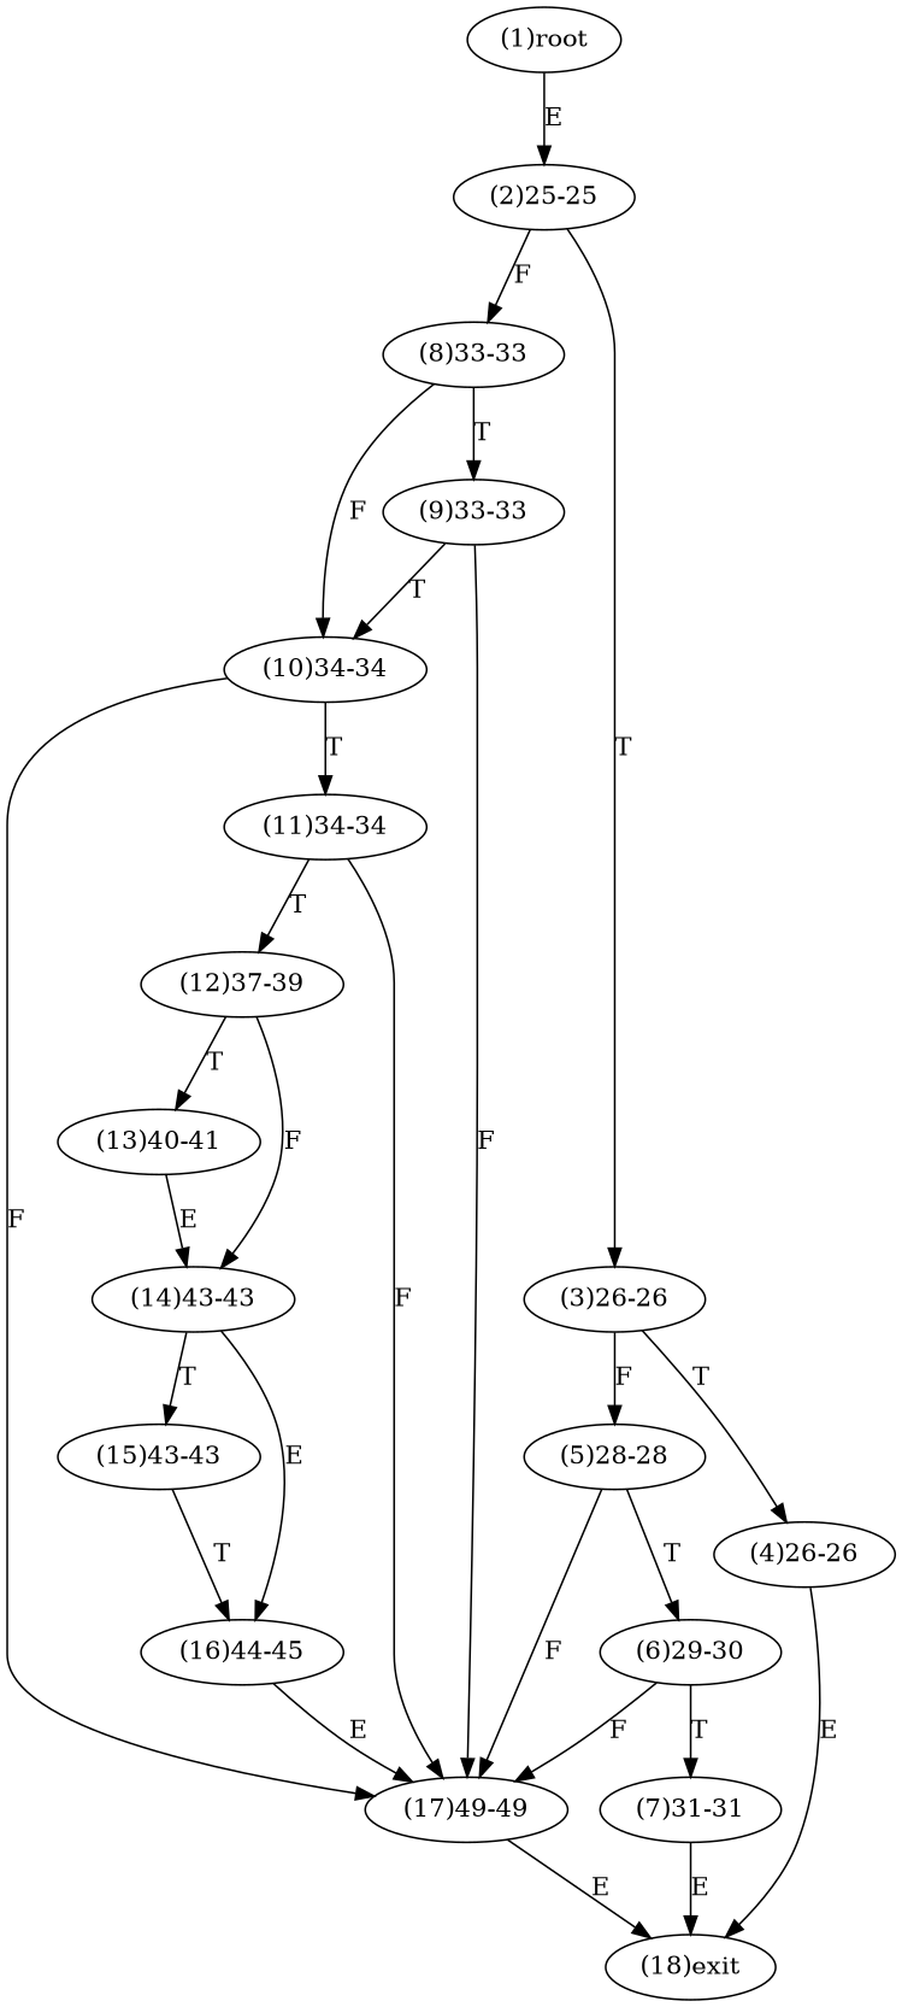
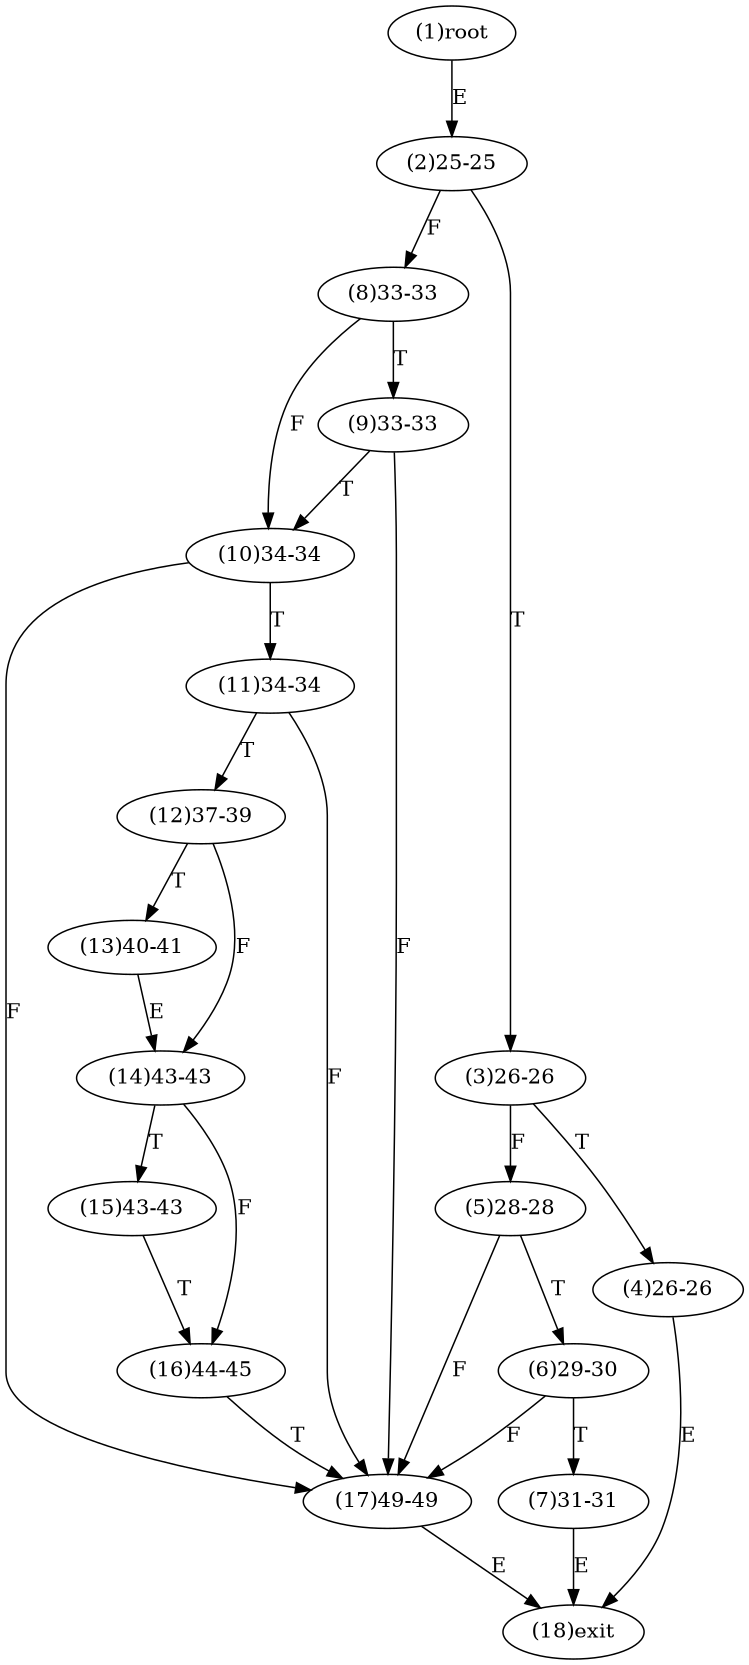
  digraph {
    n1 [label="(1)root"]
    n2 [label="(2)25-25"]
    n3 [label="(3)26-26"]
    n4 [label="(8)33-33"]
    n5 [label="(4)26-26"]
    n6 [label="(5)28-28"]
    n7 [label="(9)33-33"]
    n8 [label="(10)34-34"]
    n9 [label="(18)exit"]
    n10 [label="(6)29-30"]
    n11 [label="(17)49-49"]
    n12 [label="(7)31-31"]
    n13 [label="(11)34-34"]
    n14 [label="(12)37-39"]
    n15 [label="(13)40-41"]
    n16 [label="(14)43-43"]
    n17 [label="(15)43-43"]
    n18 [label="(16)44-45"]
    n1 -> n2 [label=E]
    n2 -> n3 [label=T]
    n2 -> n4 [label=F]
    n3 -> n5 [label=T]
    n3 -> n6 [label=F]
    n4 -> n7 [label=T]
    n4 -> n8 [label=F]
    n5 -> n9 [label=E]
    n6 -> n10 [label=T]
    n6 -> n11 [label=F]
    n7 -> n8 [label=T]
    n7 -> n11 [label=F]
    n8 -> n11 [label=F]
    n8 -> n13 [label=T]
    n10 -> n11 [label=F]
    n10 -> n12 [label=T]
    n11 -> n9 [label=E]
    n12 -> n9 [label=E]
    n13 -> n11 [label=F]
    n13 -> n14 [label=T]
    n14 -> n15 [label=T]
    n14 -> n16 [label=F]
    n15 -> n16 [label=E]
    n16 -> n17 [label=T]
-   n16 -> n18 [label=E]
+   n16 -> n18 [label=F]
    n17 -> n18 [label=T]
-   n18 -> n11 [label=E]
+   n18 -> n11 [label=T]
  }
